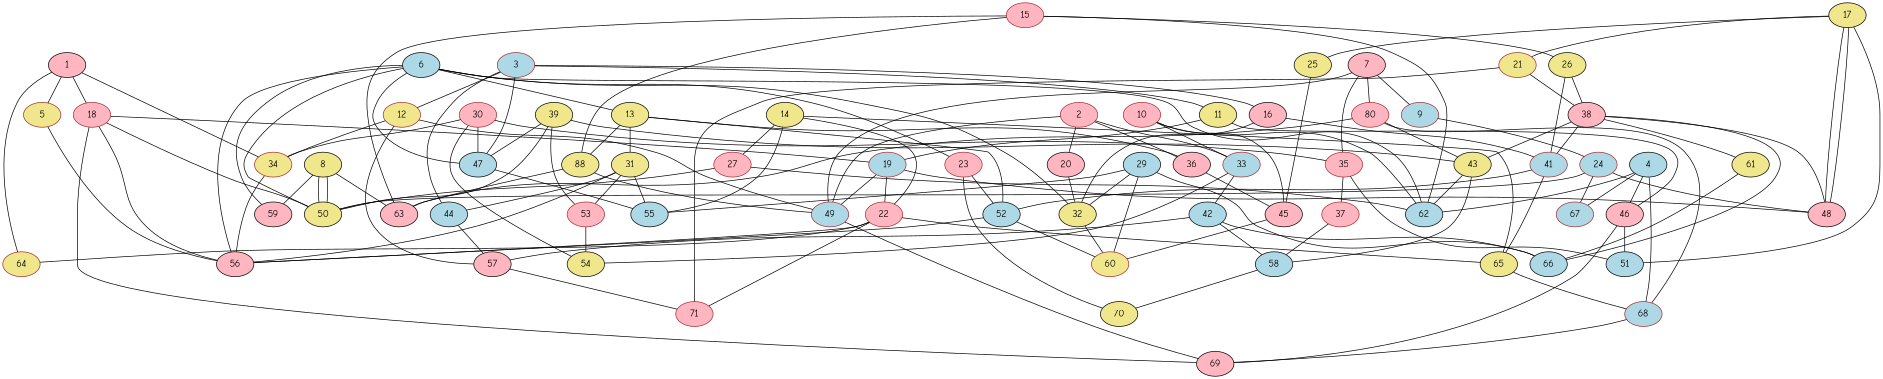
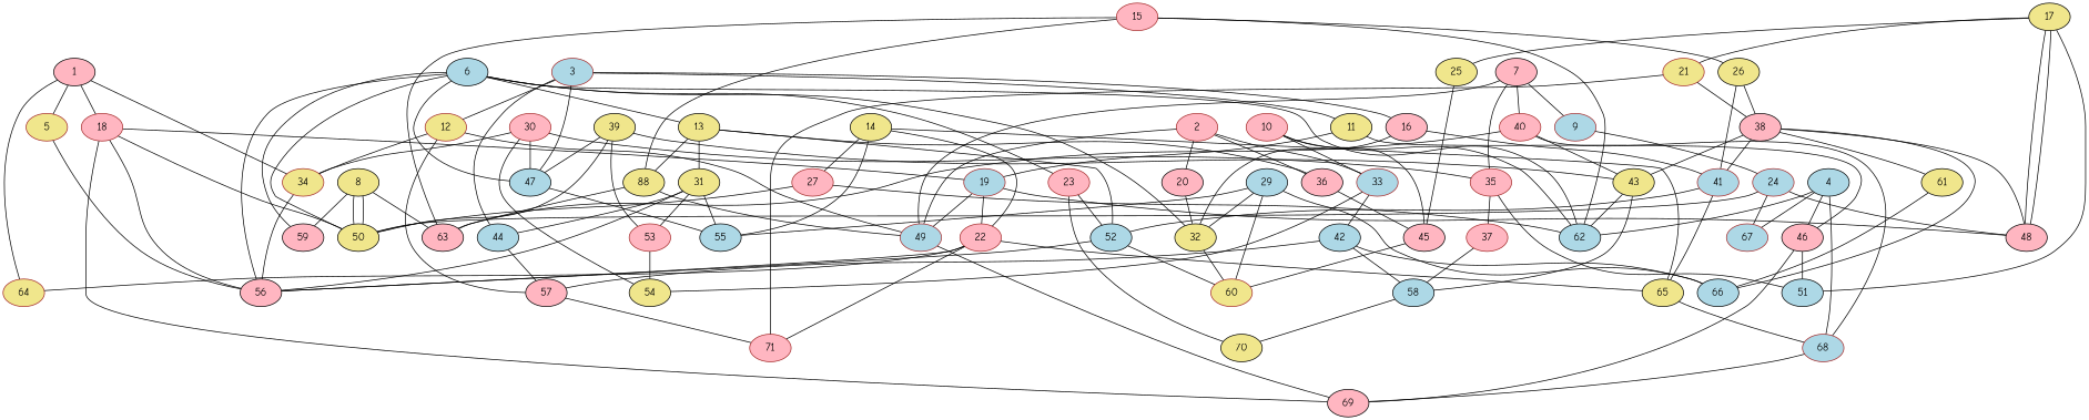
  graph {
    fontname="Comic Neue"
    node [color=black fillcolor=lightpink fontname="Comic Neue" style=filled]
    edge [fontname="Comic Neue"]
    5 [color=brown fillcolor=khaki]
    1
    18 [color=brown]
    34 [color=brown fillcolor=khaki]
    64 [color=brown fillcolor=khaki]
    56
    50 [fillcolor=khaki]
    19 [color=brown fillcolor=lightblue]
    69
    2 [color=brown]
    20
    33 [color=brown fillcolor=lightblue]
    36
    49 [color=brown fillcolor=lightblue]
    32 [fillcolor=khaki]
    54 [fillcolor=khaki]
    42 [fillcolor=lightblue]
    45
    3 [color=brown fillcolor=lightblue]
    11 [fillcolor=khaki]
    12 [color=brown fillcolor=khaki]
    16
    44 [fillcolor=lightblue]
    47 [fillcolor=lightblue]
    46
    57
    41 [color=brown fillcolor=lightblue]
    55 [fillcolor=lightblue]
    4 [fillcolor=lightblue]
    62 [fillcolor=lightblue]
    67 [color=brown fillcolor=lightblue]
    68 [color=brown fillcolor=lightblue]
    51 [fillcolor=lightblue]
    6 [fillcolor=lightblue]
    13 [fillcolor=khaki]
    23 [color=brown]
    59
    n38 [fillcolor=khaki label=88]
    31 [fillcolor=khaki]
    52 [fillcolor=lightblue]
    70 [fillcolor=khaki]
    60 [color=brown fillcolor=khaki]
    7
    9 [color=brown fillcolor=lightblue]
    35 [color=brown]
-   40 [color=brown label=80]
+   40 [color=brown]
    24 [color=brown fillcolor=lightblue]
    37 [color=brown]
    63
    43 [fillcolor=khaki]
    8 [fillcolor=khaki]
    48
    10 [color=brown]
    22 [color=brown]
    71 [color=brown]
    53 [color=brown]
    14 [fillcolor=khaki]
    27 [color=brown]
    65 [fillcolor=khaki]
    15 [color=brown]
    26 [fillcolor=khaki]
    38
    17 [fillcolor=khaki]
    21 [color=brown fillcolor=khaki]
    25 [fillcolor=khaki]
    66 [fillcolor=lightblue]
    61 [fillcolor=khaki]
    29 [fillcolor=lightblue]
    30 [color=brown]
    58 [fillcolor=lightblue]
    39 [fillcolor=khaki]
    5 -- 56
    1 -- 5
    1 -- 18
    1 -- 34
    1 -- 64
    18 -- 56
    18 -- 50
    18 -- 19
    18 -- 69
    34 -- 56
    19 -- 49
    19 -- 48
    19 -- 22
    2 -- 20
    2 -- 33
    2 -- 36
    2 -- 49
    20 -- 32
    33 -- 54
    33 -- 42
    36 -- 45
    49 -- 69
    32 -- 60
    42 -- 57
    42 -- 66
    42 -- 58
    45 -- 60
    3 -- 11
    3 -- 12
    3 -- 16
    3 -- 44
    3 -- 47
    11 -- 19
    11 -- 46
    12 -- 34
    12 -- 49
    12 -- 57
    16 -- 32
    16 -- 41
    44 -- 57
    47 -- 55
    46 -- 69
    46 -- 51
    57 -- 71
    41 -- 52
    41 -- 65
    4 -- 46
    4 -- 62
    4 -- 67
    4 -- 68
    68 -- 69
    6 -- 56
    6 -- 50
    6 -- 32
    6 -- 47
    6 -- 62
    6 -- 13
    6 -- 23
    6 -- 59
    13 -- 36
    13 -- n38
    13 -- 31
    13 -- 52
    23 -- 52
    23 -- 70
    n38 -- 49
    n38 -- 63
    31 -- 56
    31 -- 44
    31 -- 55
    31 -- 53
    52 -- 56
    52 -- 60
    7 -- 49
    7 -- 9
    7 -- 35
    7 -- 40
    9 -- 24
    35 -- 51
    35 -- 37
    40 -- 68
    40 -- 63
    40 -- 43
    24 -- 50
    24 -- 67
    24 -- 48
    37 -- 58
    43 -- 62
    43 -- 58
    8 -- 50
    8 -- 50
    8 -- 59
    8 -- 63
    10 -- 33
    10 -- 45
    10 -- 62
    22 -- 64
    22 -- 56
    22 -- 71
    22 -- 65
    53 -- 54
    14 -- 55
    14 -- 22
    14 -- 27
    14 -- 65
    27 -- 50
    27 -- 62
    65 -- 68
    15 -- 62
    15 -- n38
    15 -- 63
    15 -- 26
    26 -- 41
    26 -- 38
    38 -- 41
    38 -- 43
    38 -- 48
    38 -- 66
    38 -- 61
    17 -- 51
    17 -- 48
    17 -- 48
    17 -- 21
    17 -- 25
    21 -- 71
    21 -- 38
    25 -- 45
    61 -- 66
    29 -- 32
    29 -- 55
    29 -- 60
    29 -- 66
    30 -- 34
    30 -- 54
    30 -- 47
    30 -- 35
    58 -- 70
    39 -- 50
    39 -- 47
    39 -- 43
    39 -- 53
  }
